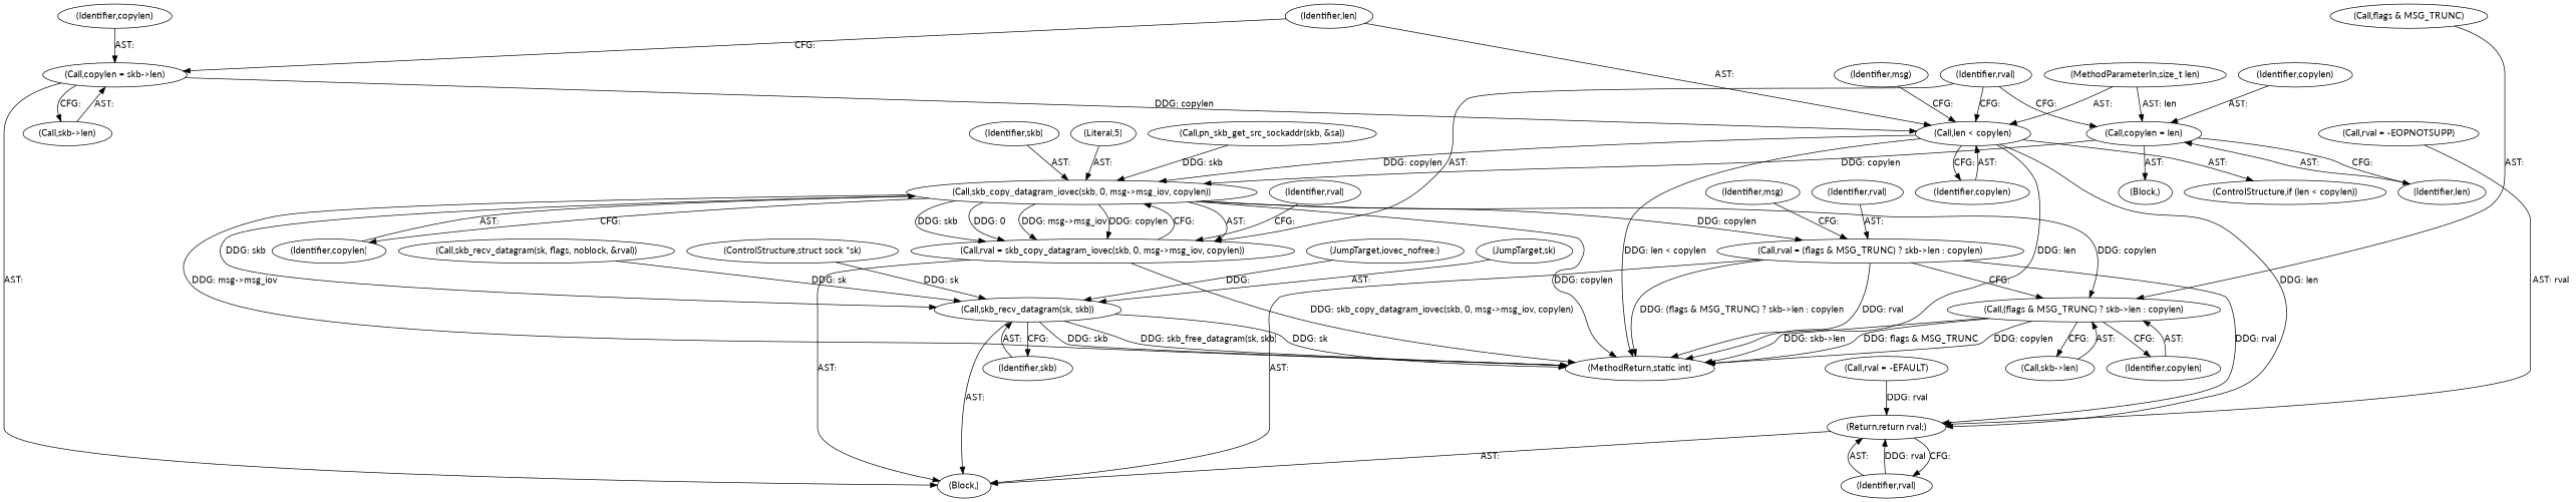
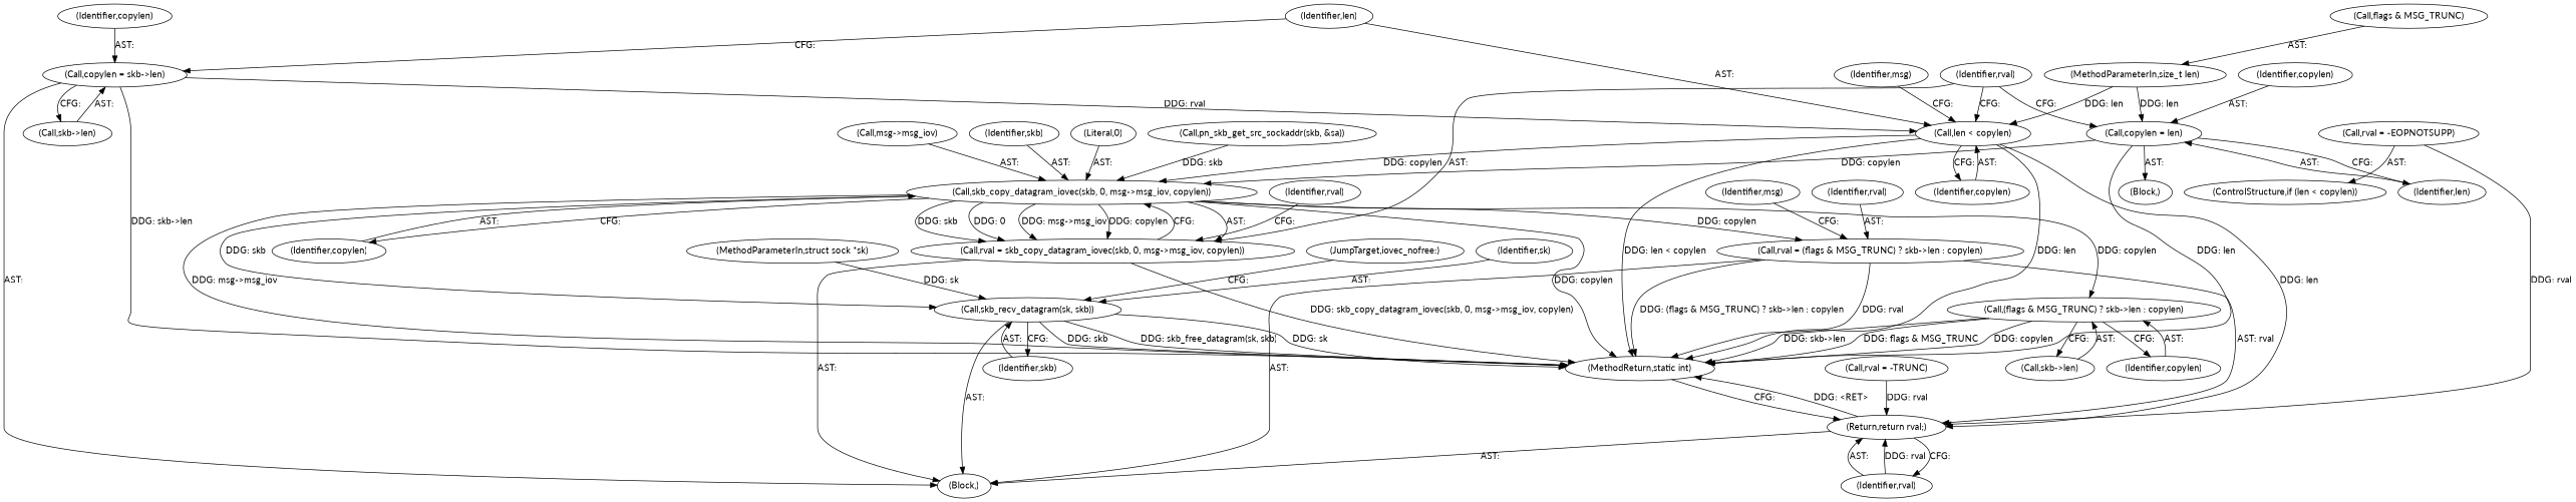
  digraph {
    fontname=Lato
    node [fontname=Lato]
    edge [fontname=Lato]
    n1 [label="(Call,copylen = skb->len)"]
    n2 [label="(Call,len < copylen)"]
    n3 [label="(Block,)"]
    n4 [label="(Call,skb->len)"]
    n5 [label="(MethodReturn,static int)"]
    n6 [label="(Call,skb_copy_datagram_iovec(skb, 0, msg->msg_iov, copylen))"]
    n7 [label="(ControlStructure,if (len < copylen))"]
    n8 [label="(Identifier,copylen)"]
    n9 [label="(Return,return rval;)"]
    n10 [label="(Call,copylen = len)"]
    n11 [label="(Block,)"]
    n12 [label="(Identifier,len)"]
    n13 [label="(Call,rval = skb_copy_datagram_iovec(skb, 0, msg->msg_iov, copylen))"]
    n14 [label="(Call,rval = (flags & MSG_TRUNC) ? skb->len : copylen)"]
    n15 [label="(Call,(flags & MSG_TRUNC) ? skb->len : copylen)"]
    n16 [label="(Call,skb_recv_datagram(sk, skb))"]
    n17 [label="(Identifier,copylen)"]
    n18 [label="(Call,skb->len)"]
    n19 [label="(Identifier,copylen)"]
    n20 [label="(Identifier,skb)"]
    n21 [label="(Identifier,rval)"]
    n22 [label="(MethodParameterIn,size_t len)"]
    n23 [label="(Identifier,len)"]
    n24 [label="(Identifier,msg)"]
    n25 [label="(Identifier,rval)"]
    n26 [label="(Call,rval = -EOPNOTSUPP)"]
    n27 [label="(Identifier,msg)"]
    n28 [label="(Identifier,rval)"]
    n29 [label="(Call,flags & MSG_TRUNC)"]
-   n30 [label="(Call,skb_recv_datagram(sk, flags, noblock, &rval))"]
    n31 [label="(Identifier,rval)"]
-   n32 [label="(Call,rval = -EFAULT)"]
+   n32 [label="(Call,rval = -TRUNC)"]
    n33 [label="(Identifier,copylen)"]
-   n35 [label="(ControlStructure,struct sock *sk)"]
+   n34 [label="(Call,msg->msg_iov)"]
+   n35 [label="(MethodParameterIn,struct sock *sk)"]
    n36 [label="(Identifier,skb)"]
-   n37 [label="(Literal,5)"]
+   n37 [label="(Literal,0)"]
    n38 [label="(JumpTarget,iovec_nofree:)"]
    n39 [label="(Call,pn_skb_get_src_sockaddr(skb, &sa))"]
-   n40 [label="(JumpTarget,sk)"]
+   n40 [label="(Identifier,sk)"]
    n41 [label="(Identifier,copylen)"]
-   n1 -> n2 [label="DDG: copylen"]
+   n1 -> n2 [label="DDG: rval"]
    n1 -> n3 [label="AST: "]
    n1 -> n4 [label="CFG: "]
+   n1 -> n5 [label="DDG: skb->len"]
    n2 -> n5 [label="DDG: len < copylen"]
    n2 -> n5 [label="DDG: len"]
    n2 -> n6 [label="DDG: copylen"]
-   n2 -> n7 [label="AST: "]
+   n26 -> n7 [label="AST: "]
    n2 -> n8 [label="CFG: "]
    n2 -> n9 [label="DDG: len"]
    n4 -> n1 [label="AST: "]
+   n5 -> n9 [label="CFG: "]
    n6 -> n5 [label="DDG: copylen"]
    n6 -> n5 [label="DDG: msg->msg_iov"]
    n6 -> n13 [label="AST: "]
    n6 -> n13 [label="DDG: skb"]
    n6 -> n13 [label="DDG: 0"]
    n6 -> n13 [label="DDG: msg->msg_iov"]
    n6 -> n13 [label="DDG: copylen"]
    n6 -> n14 [label="DDG: copylen"]
    n6 -> n15 [label="DDG: copylen"]
    n6 -> n16 [label="DDG: skb"]
    n6 -> n17 [label="CFG: "]
    n8 -> n2 [label="AST: "]
    n9 -> n3 [label="AST: "]
+   n9 -> n5 [label="DDG: <RET>"]
    n9 -> n21 [label="CFG: "]
+   n10 -> n5 [label="DDG: len"]
    n10 -> n6 [label="DDG: copylen"]
    n10 -> n11 [label="AST: "]
    n10 -> n12 [label="CFG: "]
    n12 -> n10 [label="AST: "]
    n13 -> n3 [label="AST: "]
    n13 -> n5 [label="DDG: skb_copy_datagram_iovec(skb, 0, msg->msg_iov, copylen)"]
    n13 -> n6 [label="CFG: "]
    n14 -> n3 [label="AST: "]
    n14 -> n5 [label="DDG: rval"]
    n14 -> n5 [label="DDG: (flags & MSG_TRUNC) ? skb->len : copylen"]
-   n14 -> n9 [label="DDG: rval"]
-   n14 -> n15 [label="CFG: "]
+   n14 -> n9 [label="AST: rval"]
    n15 -> n5 [label="DDG: flags & MSG_TRUNC"]
    n15 -> n5 [label="DDG: copylen"]
    n15 -> n5 [label="DDG: skb->len"]
    n15 -> n18 [label="CFG: "]
    n15 -> n19 [label="CFG: "]
    n16 -> n3 [label="AST: "]
    n16 -> n5 [label="DDG: skb"]
    n16 -> n5 [label="DDG: skb_free_datagram(sk, skb)"]
    n16 -> n5 [label="DDG: sk"]
    n16 -> n20 [label="CFG: "]
    n17 -> n6 [label="AST: "]
    n18 -> n15 [label="AST: "]
    n19 -> n15 [label="AST: "]
    n20 -> n16 [label="AST: "]
    n21 -> n9 [label="AST: "]
    n21 -> n9 [label="DDG: rval"]
-   n22 -> n2 [label="AST: "]
-   n22 -> n10 [label="AST: len"]
+   n22 -> n2 [label="DDG: len"]
+   n22 -> n10 [label="DDG: len"]
    n23 -> n1 [label="CFG: "]
    n23 -> n2 [label="AST: "]
    n24 -> n2 [label="CFG: "]
    n25 -> n14 [label="AST: "]
-   n26 -> n9 [label="AST: rval"]
+   n26 -> n9 [label="DDG: rval"]
    n27 -> n14 [label="CFG: "]
    n28 -> n13 [label="CFG: "]
-   n29 -> n15 [label="AST: "]
-   n30 -> n16 [label="DDG: sk"]
+   n29 -> n22 [label="AST: "]
    n31 -> n2 [label="CFG: "]
    n31 -> n10 [label="CFG: "]
    n31 -> n13 [label="AST: "]
    n32 -> n9 [label="DDG: rval"]
    n33 -> n10 [label="AST: "]
+   n34 -> n6 [label="AST: "]
    n35 -> n16 [label="DDG: sk"]
    n36 -> n6 [label="AST: "]
    n37 -> n6 [label="AST: "]
-   n38 -> n16 [label="DDG: "]
+   n38 -> n16 [label="CFG: "]
    n39 -> n6 [label="DDG: skb"]
    n40 -> n16 [label="AST: "]
    n41 -> n1 [label="AST: "]
  }
